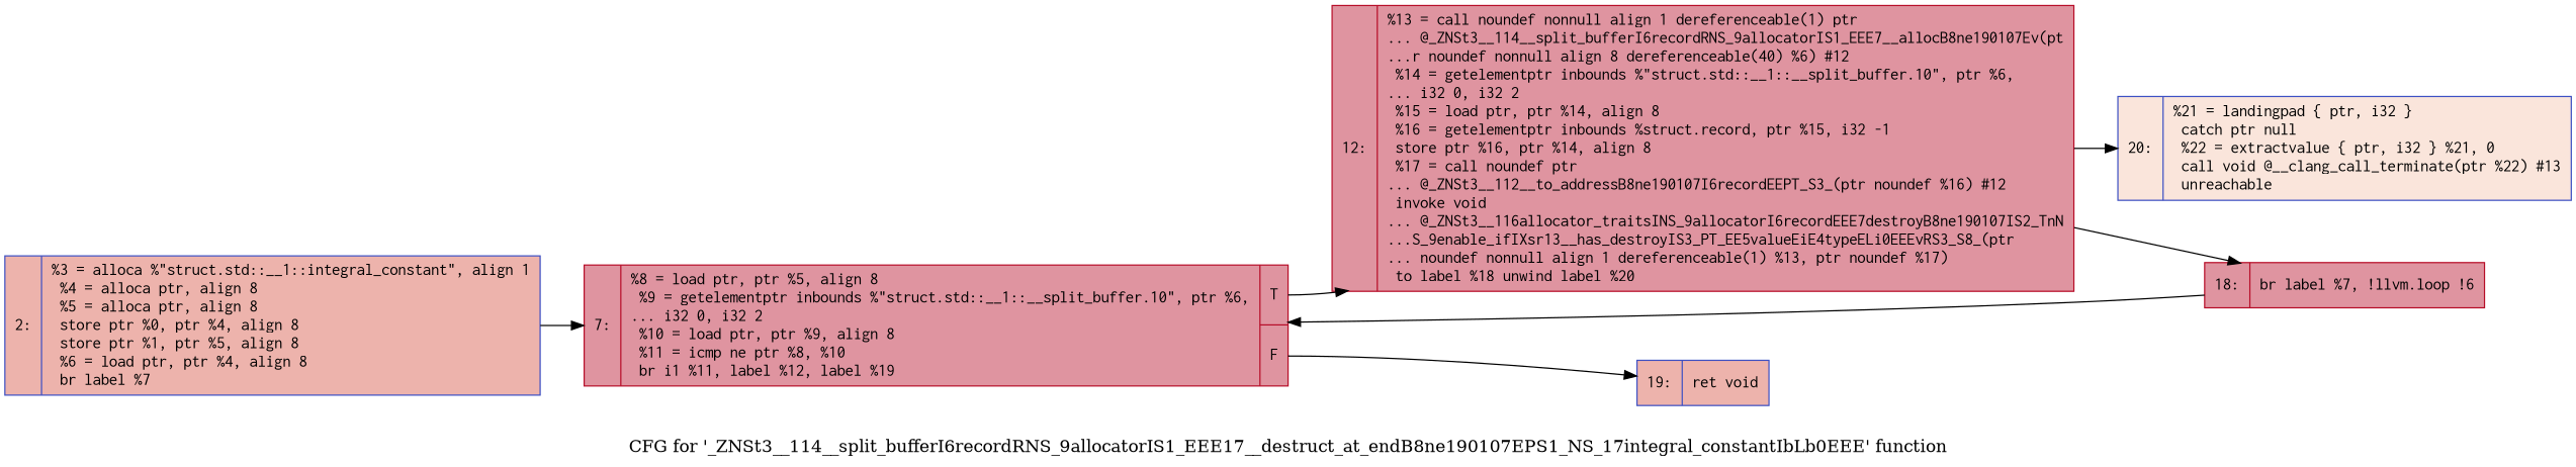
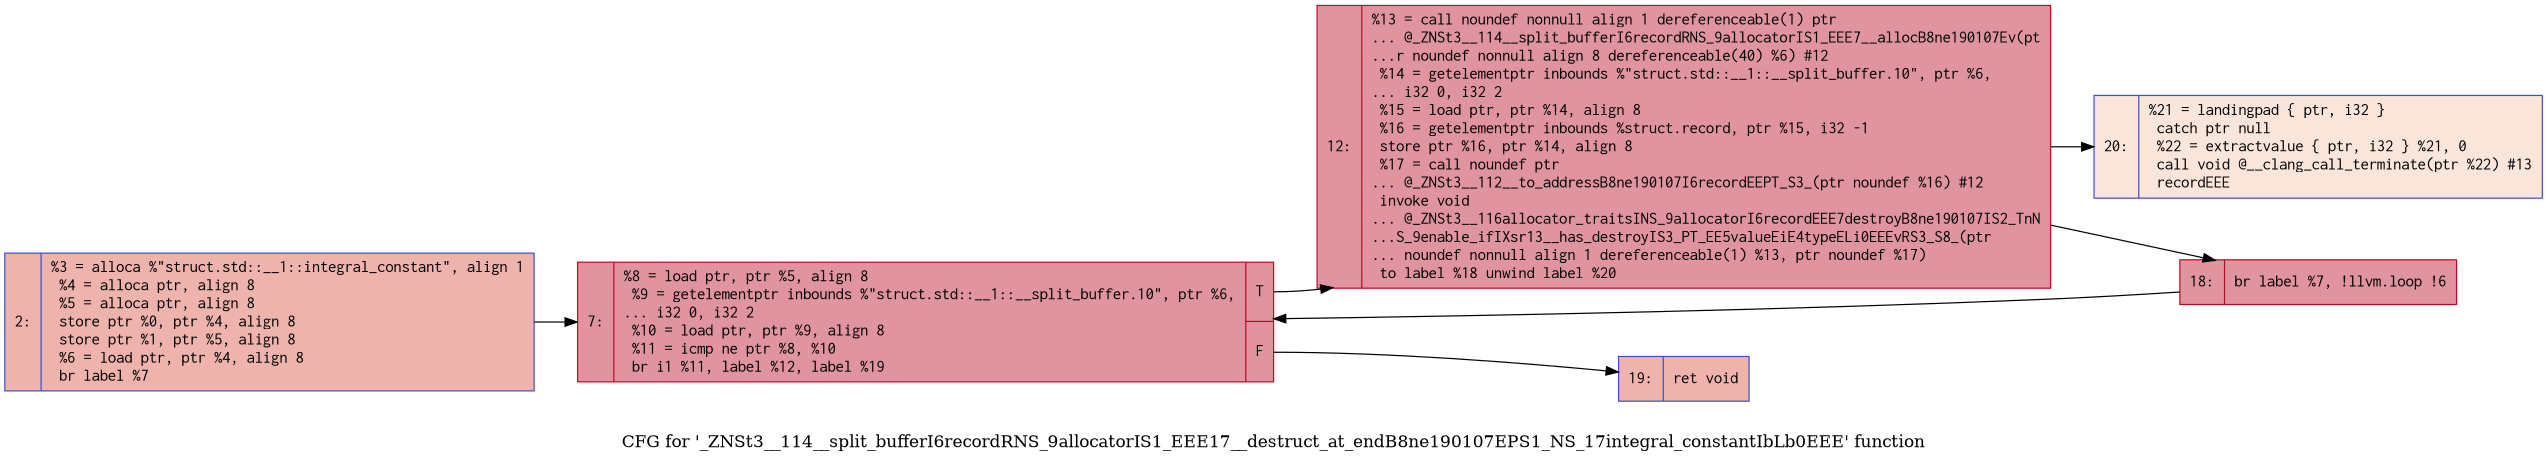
  digraph {
    label="CFG for '_ZNSt3__114__split_bufferI6recordRNS_9allocatorIS1_EEE17__destruct_at_endB8ne190107EPS1_NS_17integral_constantIbLb0EEE' function"
    rankdir=LR
    node [color="#3d50c3ff" fillcolor="#b70d2870" fontname=Courier shape=record style=filled]
    n1 [fillcolor="#d6524470" label="{2:\l|  %3 = alloca %\"struct.std::__1::integral_constant\", align 1\l  %4 = alloca ptr, align 8\l  %5 = alloca ptr, align 8\l  store ptr %0, ptr %4, align 8\l  store ptr %1, ptr %5, align 8\l  %6 = load ptr, ptr %4, align 8\l  br label %7\l}"]
    n2 [color="#b70d28ff" label="{7:\l|  %8 = load ptr, ptr %5, align 8\l  %9 = getelementptr inbounds %\"struct.std::__1::__split_buffer.10\", ptr %6,\l... i32 0, i32 2\l  %10 = load ptr, ptr %9, align 8\l  %11 = icmp ne ptr %8, %10\l  br i1 %11, label %12, label %19\l|{<s0>T|<s1>F}}"]
    n3 [color="#b70d28ff" label="{12:\l|  %13 = call noundef nonnull align 1 dereferenceable(1) ptr\l... @_ZNSt3__114__split_bufferI6recordRNS_9allocatorIS1_EEE7__allocB8ne190107Ev(pt\l...r noundef nonnull align 8 dereferenceable(40) %6) #12\l  %14 = getelementptr inbounds %\"struct.std::__1::__split_buffer.10\", ptr %6,\l... i32 0, i32 2\l  %15 = load ptr, ptr %14, align 8\l  %16 = getelementptr inbounds %struct.record, ptr %15, i32 -1\l  store ptr %16, ptr %14, align 8\l  %17 = call noundef ptr\l... @_ZNSt3__112__to_addressB8ne190107I6recordEEPT_S3_(ptr noundef %16) #12\l  invoke void\l... @_ZNSt3__116allocator_traitsINS_9allocatorI6recordEEE7destroyB8ne190107IS2_TnN\l...S_9enable_ifIXsr13__has_destroyIS3_PT_EE5valueEiE4typeELi0EEEvRS3_S8_(ptr\l... noundef nonnull align 1 dereferenceable(1) %13, ptr noundef %17)\l          to label %18 unwind label %20\l}"]
    n4 [fillcolor="#d6524470" label="{19:\l|  ret void\l}"]
    n5 [color="#b70d28ff" label="{18:\l|  br label %7, !llvm.loop !6\l}"]
-   n6 [fillcolor="#f4c5ad70" label="{20:\l|  %21 = landingpad \{ ptr, i32 \}\l          catch ptr null\l  %22 = extractvalue \{ ptr, i32 \} %21, 0\l  call void @__clang_call_terminate(ptr %22) #13\l  unreachable\l}"]
+   n6 [fillcolor="#f4c5ad70" label="{20:\l|  %21 = landingpad \{ ptr, i32 \}\l          catch ptr null\l  %22 = extractvalue \{ ptr, i32 \} %21, 0\l  call void @__clang_call_terminate(ptr %22) #13\l  recordEEE\l}"]
    n1 -> n2
    n2 -> n3 [tailport=s0]
    n2 -> n4 [tailport=s1]
    n3 -> n5
    n3 -> n6
    n5 -> n2
  }
